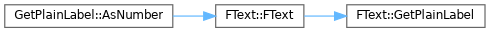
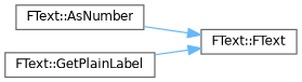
  digraph {
    rankdir=LR
    node [color=grey40 fillcolor=white fontname=Helvetica fontsize=10 shape=box style=filled]
    edge [color=steelblue1 fontname=Helvetica fontsize=10 labelfontname=Helvetica labelfontsize=10 style=solid]
-   n1 [height=0.2 label="GetPlainLabel::AsNumber" width=0.4]
+   n1 [height=0.2 label="FText::AsNumber" width=0.4]
    n2 [height=0.2 label="FText::FText" width=0.4]
    n3 [height=0.2 label="FText::GetPlainLabel" width=0.4]
    n1 -> n2
-   n2 -> n3
+   n3 -> n2
  }
